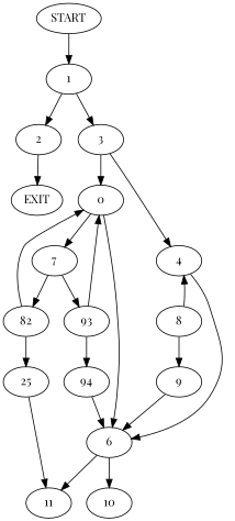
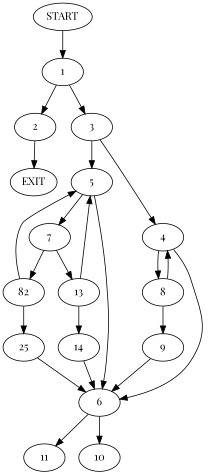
  digraph {
    fontname="Playfair Display"
    node [fontname="Playfair Display"]
    edge [fontname="Playfair Display"]
    n1 [label=START]
    1
    2
    3
    n5 [label=EXIT]
    4
-   5 [label=0]
+   5
    6
    8
    7
    10
    11
    9
    n14 [label=82]
-   13 [label=93]
+   13
    n16 [label=25]
-   14 [label=94]
+   14
    n1 -> 1
    1 -> 2
    1 -> 3
    2 -> n5
    3 -> 4
    3 -> 5
    4 -> 6
+   4 -> 8
    5 -> 6
    5 -> 7
    6 -> 10
    6 -> 11
    8 -> 4
    8 -> 9
    7 -> n14
    7 -> 13
    9 -> 6
    n14 -> 5
    n14 -> n16
    13 -> 5
    13 -> 14
-   n16 -> 11
+   n16 -> 6
    14 -> 6
  }
